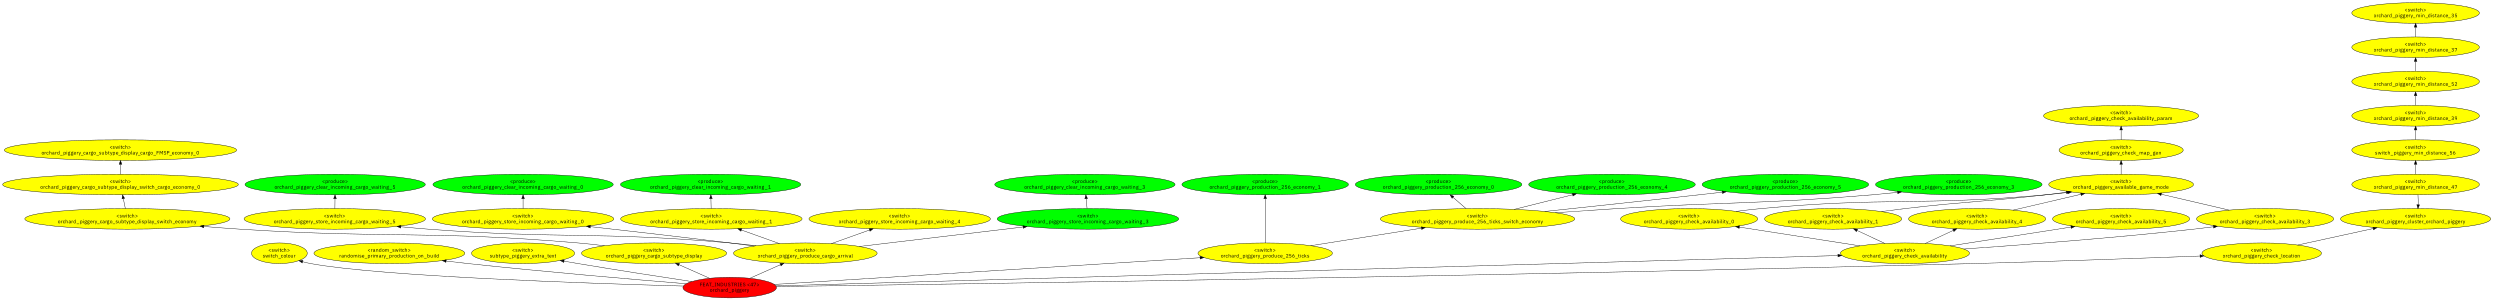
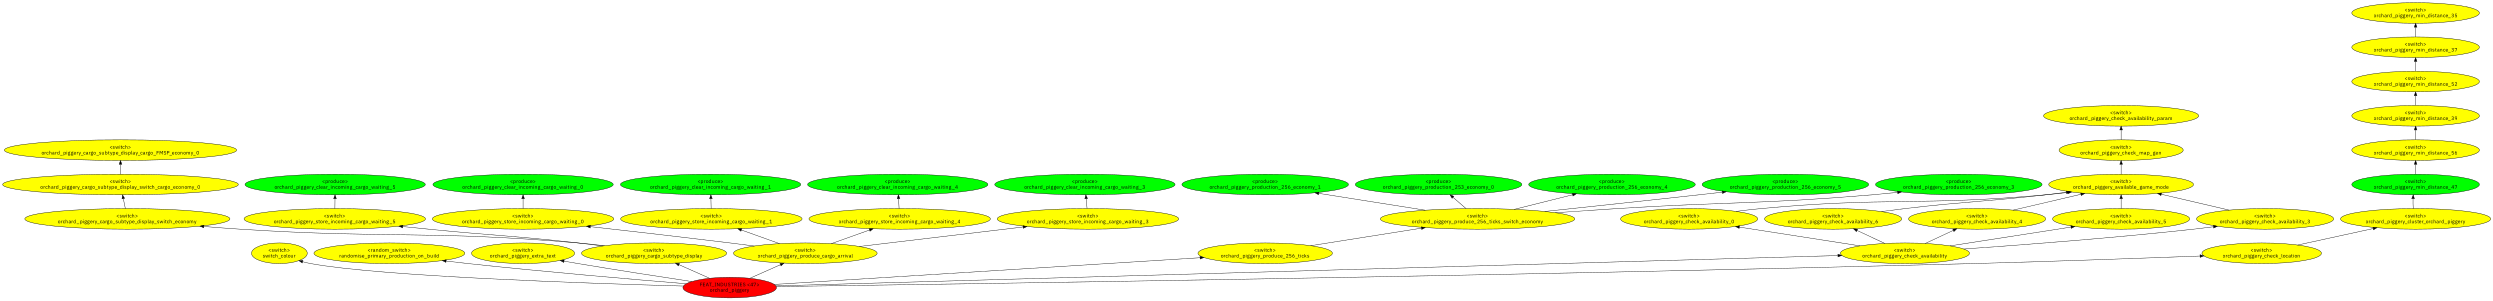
  digraph {
    fontname="IBM Plex Sans"
    rankdir=BT
    node [fillcolor=yellow fontname="IBM Plex Sans" style=filled]
    edge [fontname="IBM Plex Sans"]
    n1 [label="<switch>\nswitch_colour"]
    n2 [label="<random_switch>\nrandomise_primary_production_on_build"]
-   n3 [label="<switch>\nsubtype_piggery_extra_text"]
+   n3 [label="<switch>\norchard_piggery_extra_text"]
    n4 [label="<switch>\norchard_piggery_cargo_subtype_display_cargo_FMSP_economy_0"]
    n5 [label="<switch>\norchard_piggery_cargo_subtype_display_switch_cargo_economy_0"]
    n6 [label="<switch>\norchard_piggery_cargo_subtype_display_switch_economy"]
    n7 [label="<switch>\norchard_piggery_cargo_subtype_display"]
    n8 [fillcolor=green label="<produce>\norchard_piggery_clear_incoming_cargo_waiting_0"]
    n9 [label="<switch>\norchard_piggery_store_incoming_cargo_waiting_0"]
    n10 [fillcolor=green label="<produce>\norchard_piggery_clear_incoming_cargo_waiting_1"]
    n11 [label="<switch>\norchard_piggery_store_incoming_cargo_waiting_1"]
+   n12 [fillcolor=green label="<produce>\norchard_piggery_clear_incoming_cargo_waiting_4"]
    n13 [label="<switch>\norchard_piggery_store_incoming_cargo_waiting_4"]
    n14 [fillcolor=green label="<produce>\norchard_piggery_clear_incoming_cargo_waiting_5"]
    n15 [label="<switch>\norchard_piggery_store_incoming_cargo_waiting_5"]
    n16 [fillcolor=green label="<produce>\norchard_piggery_clear_incoming_cargo_waiting_3"]
-   n17 [fillcolor=green label="<switch>\norchard_piggery_store_incoming_cargo_waiting_3"]
+   n17 [label="<switch>\norchard_piggery_store_incoming_cargo_waiting_3"]
    n18 [label="<switch>\norchard_piggery_produce_cargo_arrival"]
-   n19 [fillcolor=green label="<produce>\norchard_piggery_production_256_economy_0"]
+   n19 [fillcolor=green label="<produce>\norchard_piggery_production_253_economy_0"]
    n20 [fillcolor=green label="<produce>\norchard_piggery_production_256_economy_1"]
    n21 [fillcolor=green label="<produce>\norchard_piggery_production_256_economy_4"]
    n22 [fillcolor=green label="<produce>\norchard_piggery_production_256_economy_5"]
    n23 [fillcolor=green label="<produce>\norchard_piggery_production_256_economy_3"]
    n24 [label="<switch>\norchard_piggery_produce_256_ticks_switch_economy"]
    n25 [label="<switch>\norchard_piggery_produce_256_ticks"]
    n26 [label="<switch>\norchard_piggery_check_availability_param"]
    n27 [label="<switch>\norchard_piggery_check_map_gen"]
    n28 [label="<switch>\norchard_piggery_available_game_mode"]
    n29 [label="<switch>\norchard_piggery_check_availability_0"]
-   n30 [label="<switch>\norchard_piggery_check_availability_1"]
+   n30 [label="<switch>\norchard_piggery_check_availability_6"]
    n31 [label="<switch>\norchard_piggery_check_availability_4"]
    n32 [label="<switch>\norchard_piggery_check_availability_5"]
    n33 [label="<switch>\norchard_piggery_check_availability_3"]
    n34 [label="<switch>\norchard_piggery_check_availability"]
    n35 [label="<switch>\norchard_piggery_min_distance_35"]
    n36 [label="<switch>\norchard_piggery_min_distance_37"]
    n37 [label="<switch>\norchard_piggery_min_distance_52"]
    n38 [label="<switch>\norchard_piggery_min_distance_39"]
-   n39 [label="<switch>\nswitch_piggery_min_distance_56"]
-   n40 [label="<switch>\norchard_piggery_min_distance_47"]
+   n39 [label="<switch>\norchard_piggery_min_distance_56"]
+   n40 [fillcolor=green label="<switch>\norchard_piggery_min_distance_47"]
    n41 [label="<switch>\norchard_piggery_cluster_orchard_piggery"]
    n42 [label="<switch>\norchard_piggery_check_location"]
    n43 [fillcolor=red label="FEAT_INDUSTRIES <47>\norchard_piggery"]
    n5 -> n4
    n6 -> n5
    n7 -> n6
    n9 -> n8
    n11 -> n10
+   n13 -> n12
    n15 -> n14
    n17 -> n16
    n18 -> n9
    n18 -> n11
    n18 -> n13
-   n18 -> n15
+   n7 -> n15
    n18 -> n17
    n24 -> n19
-   n25 -> n20
+   n24 -> n20
    n24 -> n21
    n24 -> n22
    n24 -> n23
    n25 -> n24
    n27 -> n26
    n28 -> n27
    n29 -> n28
    n30 -> n28
    n31 -> n28
+   n32 -> n28
    n33 -> n28
    n34 -> n29
    n34 -> n30
    n34 -> n31
    n34 -> n32
    n34 -> n33
    n36 -> n35
    n37 -> n36
    n38 -> n37
    n39 -> n38
    n40 -> n39
-   n40 -> n41
+   n41 -> n40
    n42 -> n41
    n43 -> n1
    n43 -> n2
    n43 -> n3
    n43 -> n7
    n43 -> n18
    n43 -> n25
    n43 -> n34
    n43 -> n42
  }
